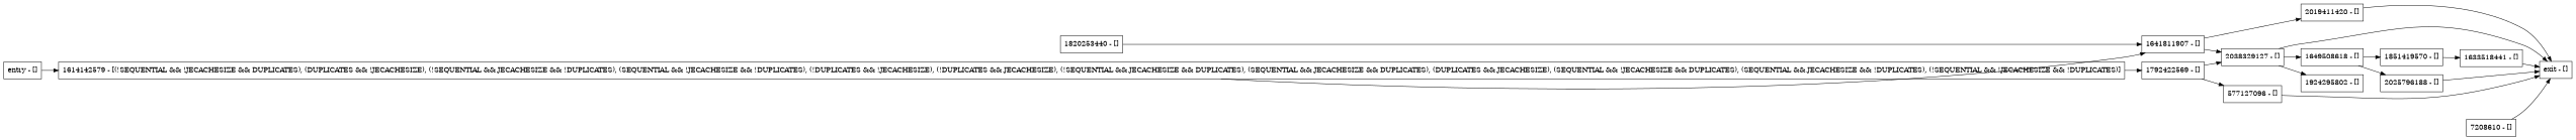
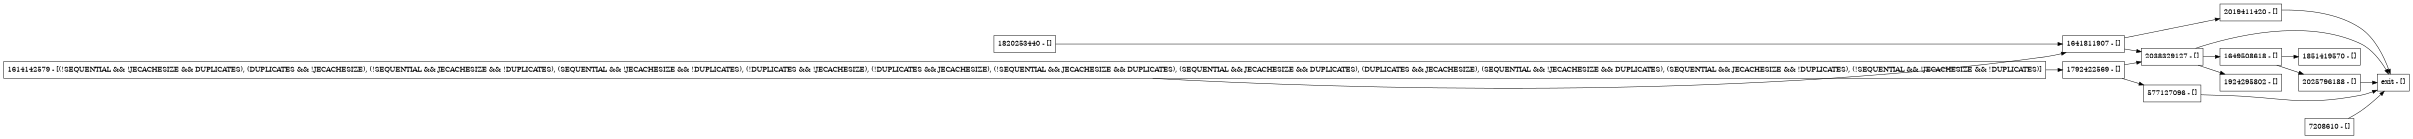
  digraph {
    rankdir=LR
    node [shape=record]
    n1 [label="1820253440 - []"]
    n2 [label="1641811907 - []"]
    n3 [label="2019411420 - []"]
    n4 [label="2038329127 - []"]
    n5 [label="577127096 - []"]
    n6 [label="exit - []"]
    n7 [label="1649508618 - []"]
    n8 [label="1851419570 - []"]
    n9 [label="2025796188 - []"]
-   n10 [label="1633518441 - []"]
    n11 [label="7208610 - []"]
    n12 [label="1924295802 - []"]
-   n13 [label="entry - []"]
    n14 [label="1614142579 - [(!SEQUENTIAL && !JECACHESIZE && DUPLICATES), (DUPLICATES && !JECACHESIZE), (!SEQUENTIAL && JECACHESIZE && !DUPLICATES), (SEQUENTIAL && !JECACHESIZE && !DUPLICATES), (!DUPLICATES && !JECACHESIZE), (!DUPLICATES && JECACHESIZE), (!SEQUENTIAL && JECACHESIZE && DUPLICATES), (SEQUENTIAL && JECACHESIZE && DUPLICATES), (DUPLICATES && JECACHESIZE), (SEQUENTIAL && !JECACHESIZE && DUPLICATES), (SEQUENTIAL && JECACHESIZE && !DUPLICATES), (!SEQUENTIAL && !JECACHESIZE && !DUPLICATES)]"]
    n15 [label="1792422569 - []"]
    n1 -> n2
    n2 -> n3
    n2 -> n4
    n3 -> n6
    n4 -> n6
    n4 -> n7
    n4 -> n12
    n5 -> n6
    n7 -> n8
    n7 -> n9
-   n8 -> n10
    n9 -> n6
-   n10 -> n6
    n11 -> n6
-   n13 -> n14
    n14 -> n2
    n14 -> n15
    n15 -> n4
    n15 -> n5
  }
